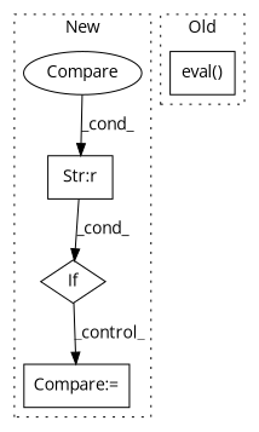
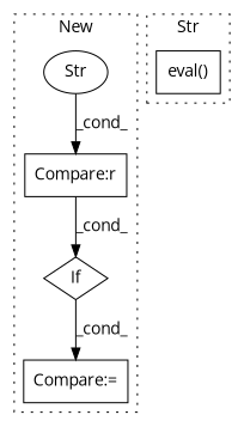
  digraph {
    fontname="Open Sans"
    node [fontname="Open Sans" l=3 shape=box]
    edge [fontname="Open Sans"]
    n1 [a=96 label=If s=2887 shape=diamond]
-   n2 [a=40 l=14 label="Str:r" s=2890]
+   n2 [a=40 l=14 label="Compare:r" s=2890]
    n3 [a=68 label="Compare:=" s=3003]
-   n4 [a=66 l=6 label=Compare s=2898 shape=ellipse]
+   n4 [a=66 l=6 label=Str s=2898 shape=ellipse]
    n5 [a=75 l=12 label="eval()" s=487]
    subgraph cluster_1 {
      label=New
      style=dotted
      n1
      n2
      n3
      n4
    }
    subgraph cluster_2 {
-     label=Old
+     label=Str
      style=dotted
      n5
    }
-   n1 -> n3 [label=_control_]
+   n1 -> n3 [label=_cond_]
    n2 -> n1 [label=_cond_]
    n4 -> n2 [label=_cond_]
  }
